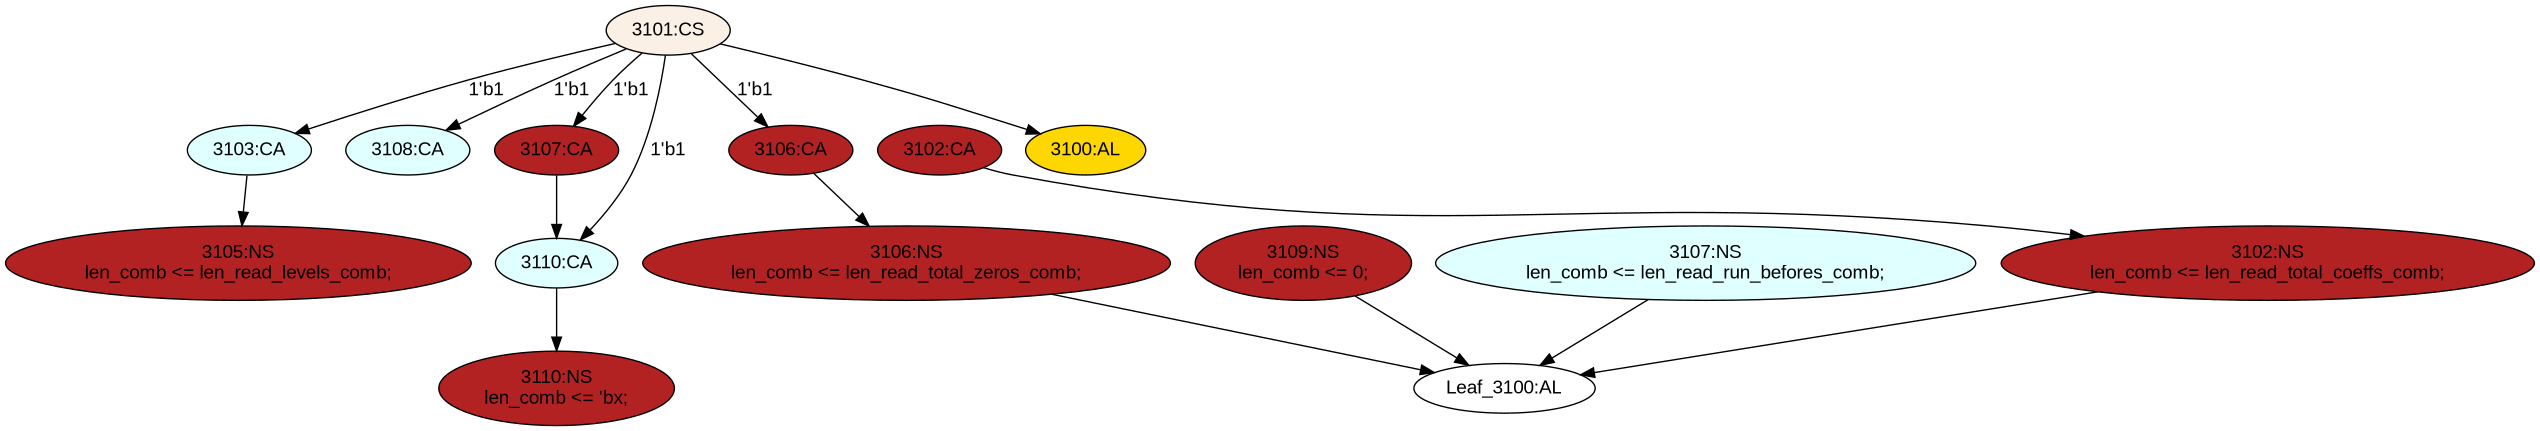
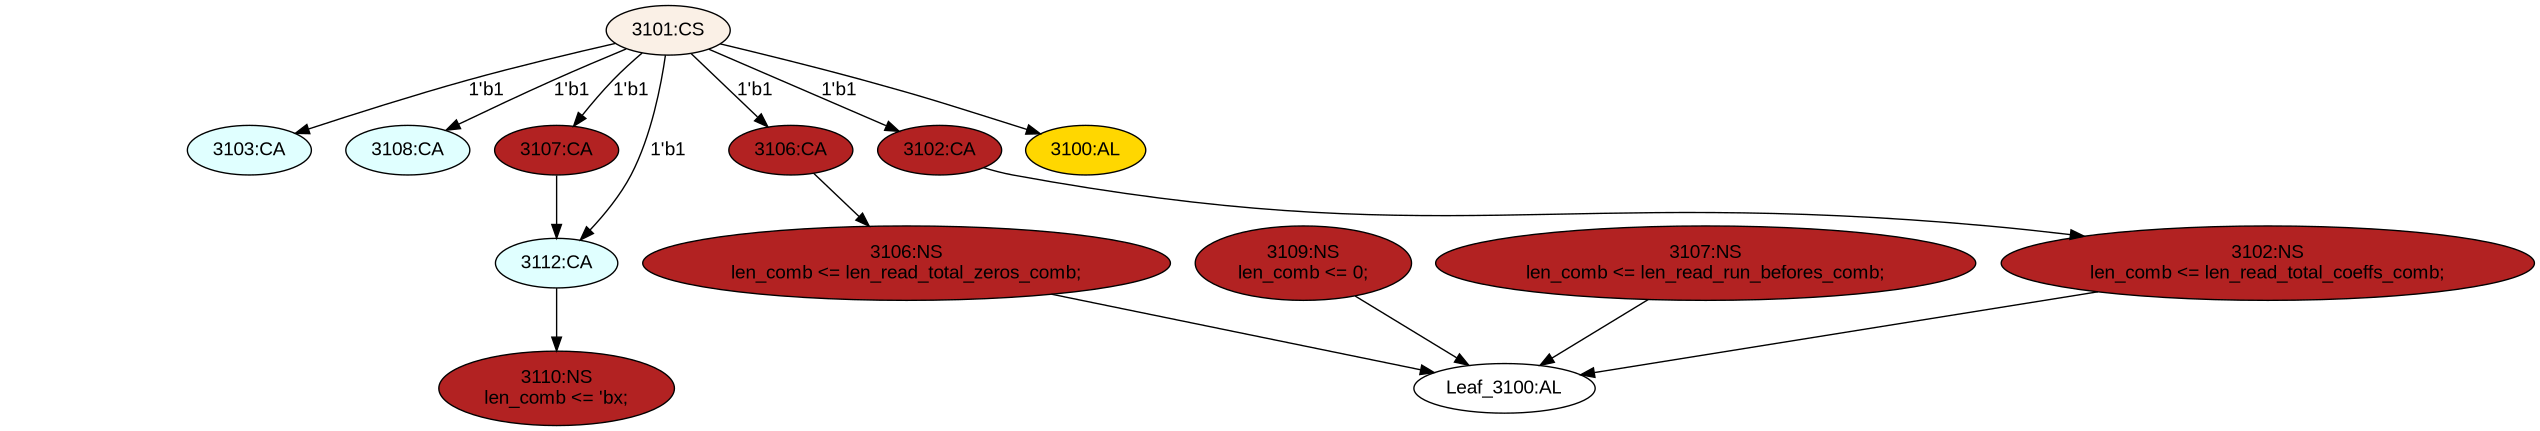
  strict digraph {
    fontname="Liberation Sans"
    node [fillcolor=firebrick fontname="Liberation Sans" statements="[]" style=filled typ=NonblockingSubstitution]
    edge [cond="[]" fontname="Liberation Sans" lineno=None]
    n1 [ast="<pyverilog.vparser.ast.NonblockingSubstitution object at 0x7f204cea3210>" label="3106:NS\nlen_comb <= len_read_total_zeros_comb;" statements="[<pyverilog.vparser.ast.NonblockingSubstitution object at 0x7f204cea3210>]"]
    n2 [def_var="['len_comb']" label="Leaf_3100:AL" fillcolor="" statements="" style="" typ=""]
    n3 [ast="<pyverilog.vparser.ast.Case object at 0x7f204ce9ed50>" fillcolor=lightcyan label="3103:CA" typ=Case]
-   n4 [ast="<pyverilog.vparser.ast.NonblockingSubstitution object at 0x7f204ce9ef50>" label="3105:NS\nlen_comb <= len_read_levels_comb;" statements="[<pyverilog.vparser.ast.NonblockingSubstitution object at 0x7f204ce9ef50>]"]
    n5 [ast="<pyverilog.vparser.ast.NonblockingSubstitution object at 0x7f204ce9ead0>" label="3102:NS\nlen_comb <= len_read_total_coeffs_comb;" statements="[<pyverilog.vparser.ast.NonblockingSubstitution object at 0x7f204ce9ead0>]"]
    n6 [ast="<pyverilog.vparser.ast.CaseStatement object at 0x7f204cea3850>" fillcolor=linen label="3101:CS" typ=CaseStatement]
    n7 [ast="<pyverilog.vparser.ast.Case object at 0x7f204cea35d0>" fillcolor=lightcyan label="3108:CA" typ=Case]
    n8 [ast="<pyverilog.vparser.ast.Case object at 0x7f204ce9e990>" label="3102:CA" typ=Case]
    n9 [ast="<pyverilog.vparser.ast.Case object at 0x7f204cea3350>" label="3107:CA" typ=Case]
-   n10 [ast="<pyverilog.vparser.ast.Case object at 0x7f204cea3890>" fillcolor=lightcyan label="3110:CA" typ=Case]
+   n10 [ast="<pyverilog.vparser.ast.Case object at 0x7f204cea3890>" fillcolor=lightcyan label="3112:CA" typ=Case]
    n11 [ast="<pyverilog.vparser.ast.Case object at 0x7f204cea30d0>" label="3106:CA" typ=Case]
    n12 [ast="<pyverilog.vparser.ast.Always object at 0x7f204ce9e810>" clk_sens=False fillcolor=gold label="3100:AL" sens="['len_read_total_zeros_comb', 'len_read_run_befores_comb', 'len_read_levels_comb', 'len_read_total_coeffs_comb']" typ=Always use_var="['len_read_total_zeros_comb', 'len_read_run_befores_comb', 'len_read_levels_comb', 'len_read_total_coeffs_comb']"]
    n13 [ast="<pyverilog.vparser.ast.NonblockingSubstitution object at 0x7f204cea3990>" label="3110:NS\nlen_comb <= 'bx;" statements="[<pyverilog.vparser.ast.NonblockingSubstitution object at 0x7f204cea3990>]"]
    n14 [ast="<pyverilog.vparser.ast.NonblockingSubstitution object at 0x7f204cea37d0>" label="3109:NS\nlen_comb <= 0;" statements="[<pyverilog.vparser.ast.NonblockingSubstitution object at 0x7f204cea37d0>]"]
-   n15 [ast="<pyverilog.vparser.ast.NonblockingSubstitution object at 0x7f204cea3490>" fillcolor=lightcyan label="3107:NS\nlen_comb <= len_read_run_befores_comb;" statements="[<pyverilog.vparser.ast.NonblockingSubstitution object at 0x7f204cea3490>]"]
+   n15 [ast="<pyverilog.vparser.ast.NonblockingSubstitution object at 0x7f204cea3490>" label="3107:NS\nlen_comb <= len_read_run_befores_comb;" statements="[<pyverilog.vparser.ast.NonblockingSubstitution object at 0x7f204cea3490>]"]
    n1 -> n2
-   n3 -> n4
    n5 -> n2
    n6 -> n3 [label="1'b1" lineno=3101]
    n6 -> n7 [label="1'b1" lineno=3101]
+   n6 -> n8 [label="1'b1" lineno=3101]
    n6 -> n9 [label="1'b1" lineno=3101]
    n6 -> n10 [label="1'b1" lineno=3101]
    n6 -> n11 [label="1'b1" lineno=3101]
    n6 -> n12
    n8 -> n5
    n9 -> n10
    n10 -> n13
    n11 -> n1
    n14 -> n2
    n15 -> n2
  }
